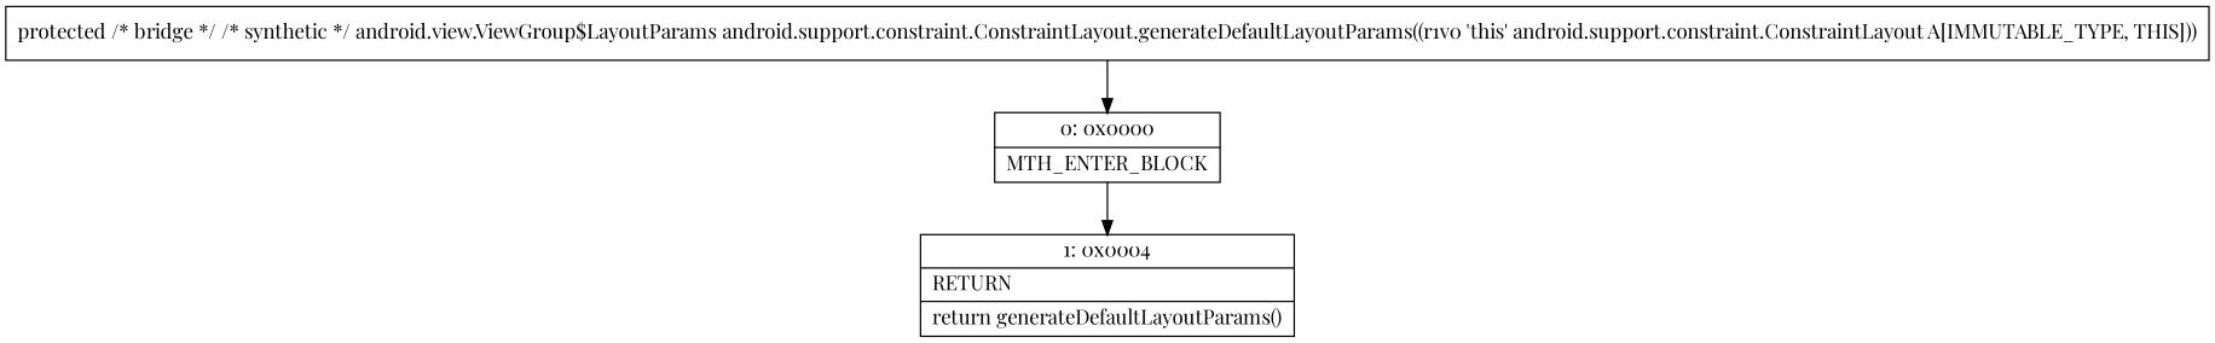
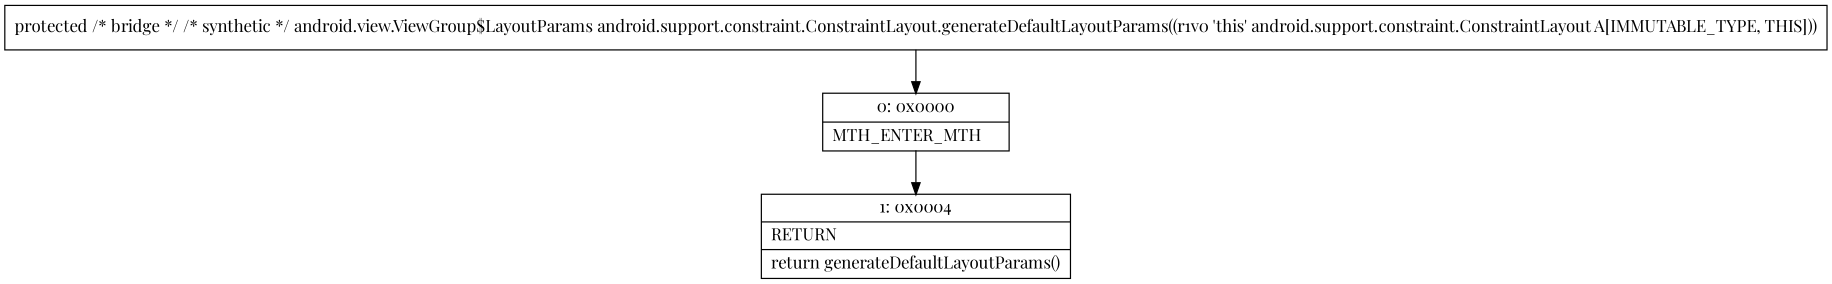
  digraph {
    fontname="Playfair Display"
    node [shape=record fontname="Playfair Display"]
    edge [fontname="Playfair Display"]
-   n1 [label="{0\:\ 0x0000|MTH_ENTER_BLOCK\l}"]
+   n1 [label="{0\:\ 0x0000|MTH_ENTER_MTH\l}"]
    n2 [label="{1\:\ 0x0004|RETURN\l|return generateDefaultLayoutParams()\l}"]
    n3 [label="{protected \/* bridge *\/ \/* synthetic *\/ android.view.ViewGroup$LayoutParams android.support.constraint.ConstraintLayout.generateDefaultLayoutParams((r1v0 'this' android.support.constraint.ConstraintLayout A[IMMUTABLE_TYPE, THIS])) }"]
    n1 -> n2
    n3 -> n1
  }
